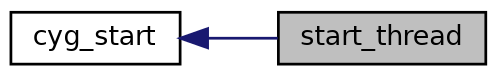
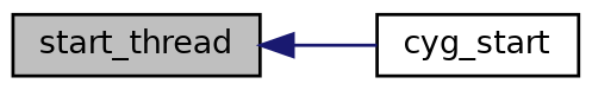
  digraph {
    rankdir=LR
    node [color=black fontname=Helvetica fontsize=10 shape=record style=filled]
    n1 [fillcolor=grey75 fontcolor=black height=0.2 label=start_thread width=0.4]
    n2 [fillcolor=white height=0.2 label=cyg_start width=0.4]
-   n2 -> n1 [color=midnightblue dir=back fontname=Helvetica fontsize=10 labelfontname=Helvetica labelfontsize=10 style=solid]
+   n1 -> n2 [color=midnightblue dir=back fontname=Helvetica fontsize=10 labelfontname=Helvetica labelfontsize=10 style=solid]
  }
